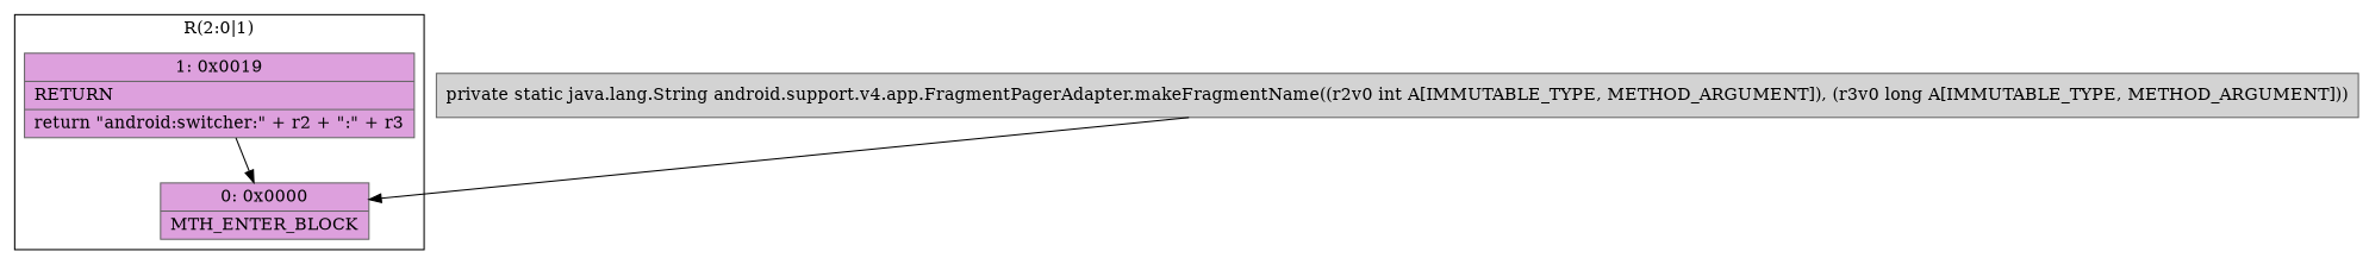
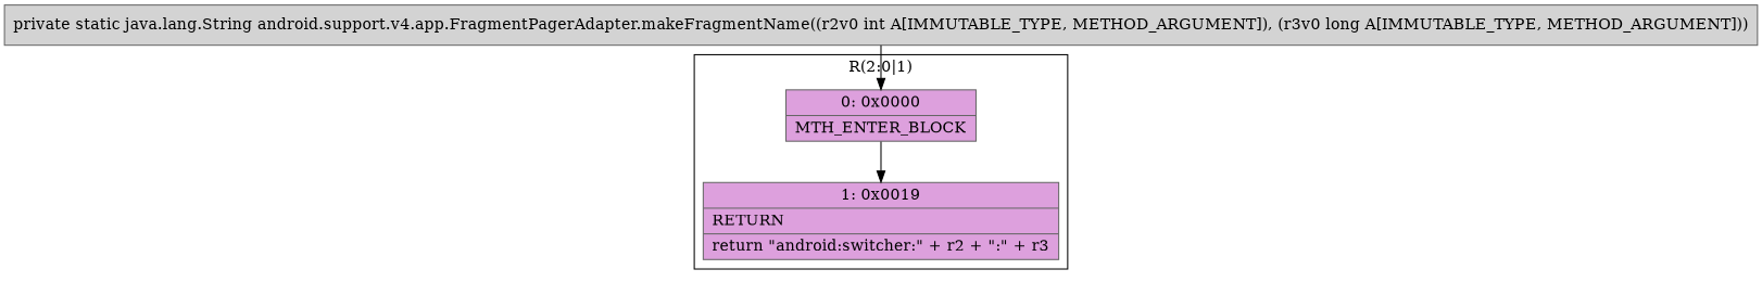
  digraph {
    node [color=gray40 shape=record style=filled fillcolor=plum]
    n1 [label="{0\:\ 0x0000|MTH_ENTER_BLOCK\l}"]
    n2 [label="{1\:\ 0x0019|RETURN\l|return \"android:switcher:\" + r2 + \":\" + r3\l}"]
    n3 [label="{private static java.lang.String android.support.v4.app.FragmentPagerAdapter.makeFragmentName((r2v0 int A[IMMUTABLE_TYPE, METHOD_ARGUMENT]), (r3v0 long A[IMMUTABLE_TYPE, METHOD_ARGUMENT])) }" fillcolor=lightgrey]
    subgraph cluster_1 {
      label="R(2:0|1)"
      n1
      n2
    }
-   n2 -> n1
+   n1 -> n2
    n3 -> n1
  }
